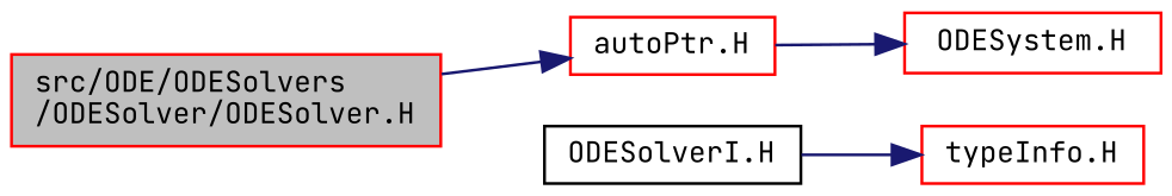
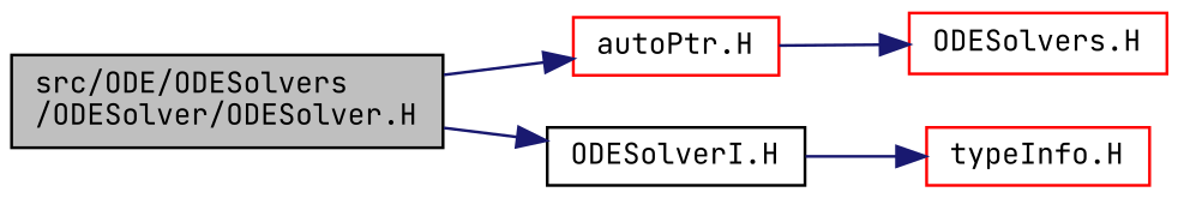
  digraph {
    fontname="JetBrains Mono"
    rankdir=LR
    node [color=red fontname="JetBrains Mono" fontsize=10 shape=record]
    edge [color=midnightblue fontname="JetBrains Mono" fontsize=10 labelfontname=Helvetica labelfontsize=10 style=solid]
-   n1 [fillcolor=grey75 fontcolor=black height=0.2 label="src/ODE/ODESolvers\l/ODESolver/ODESolver.H" style=filled width=0.4]
+   n1 [color=black fillcolor=grey75 fontcolor=black height=0.2 label="src/ODE/ODESolvers\l/ODESolver/ODESolver.H" style=filled width=0.4]
    n2 [height=0.2 label="autoPtr.H" width=0.4]
    n3 [color=black height=0.2 label="ODESolverI.H" width=0.4]
-   n4 [height=0.2 label="ODESystem.H" width=0.4]
+   n4 [height=0.2 label="ODESolvers.H" width=0.4]
    n5 [height=0.2 label="typeInfo.H" width=0.4]
    n1 -> n2
+   n1 -> n3
    n2 -> n4
    n3 -> n5
  }
